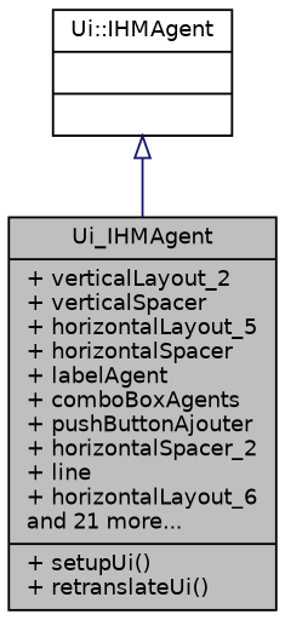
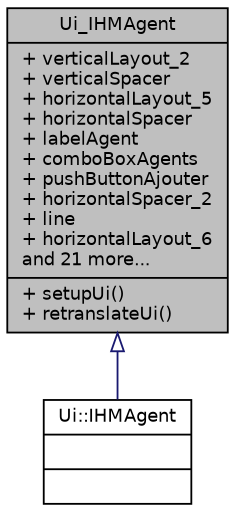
  digraph {
    node [color=black fontname=Helvetica fontsize=10 shape=record style=filled]
    n1 [fillcolor=grey75 fontcolor=black height=0.2 label="{Ui_IHMAgent\n|+ verticalLayout_2\l+ verticalSpacer\l+ horizontalLayout_5\l+ horizontalSpacer\l+ labelAgent\l+ comboBoxAgents\l+ pushButtonAjouter\l+ horizontalSpacer_2\l+ line\l+ horizontalLayout_6\land 21 more...\l|+ setupUi()\l+ retranslateUi()\l}" width=0.4]
    n2 [fillcolor=white height=0.2 label="{Ui::IHMAgent\n||}" width=0.4]
-   n2 -> n1 [arrowtail=onormal color=midnightblue dir=back fontname=Helvetica fontsize=10 labelfontname=Helvetica labelfontsize=10 style=solid]
+   n1 -> n2 [arrowtail=onormal color=midnightblue dir=back fontname=Helvetica fontsize=10 labelfontname=Helvetica labelfontsize=10 style=solid]
  }
